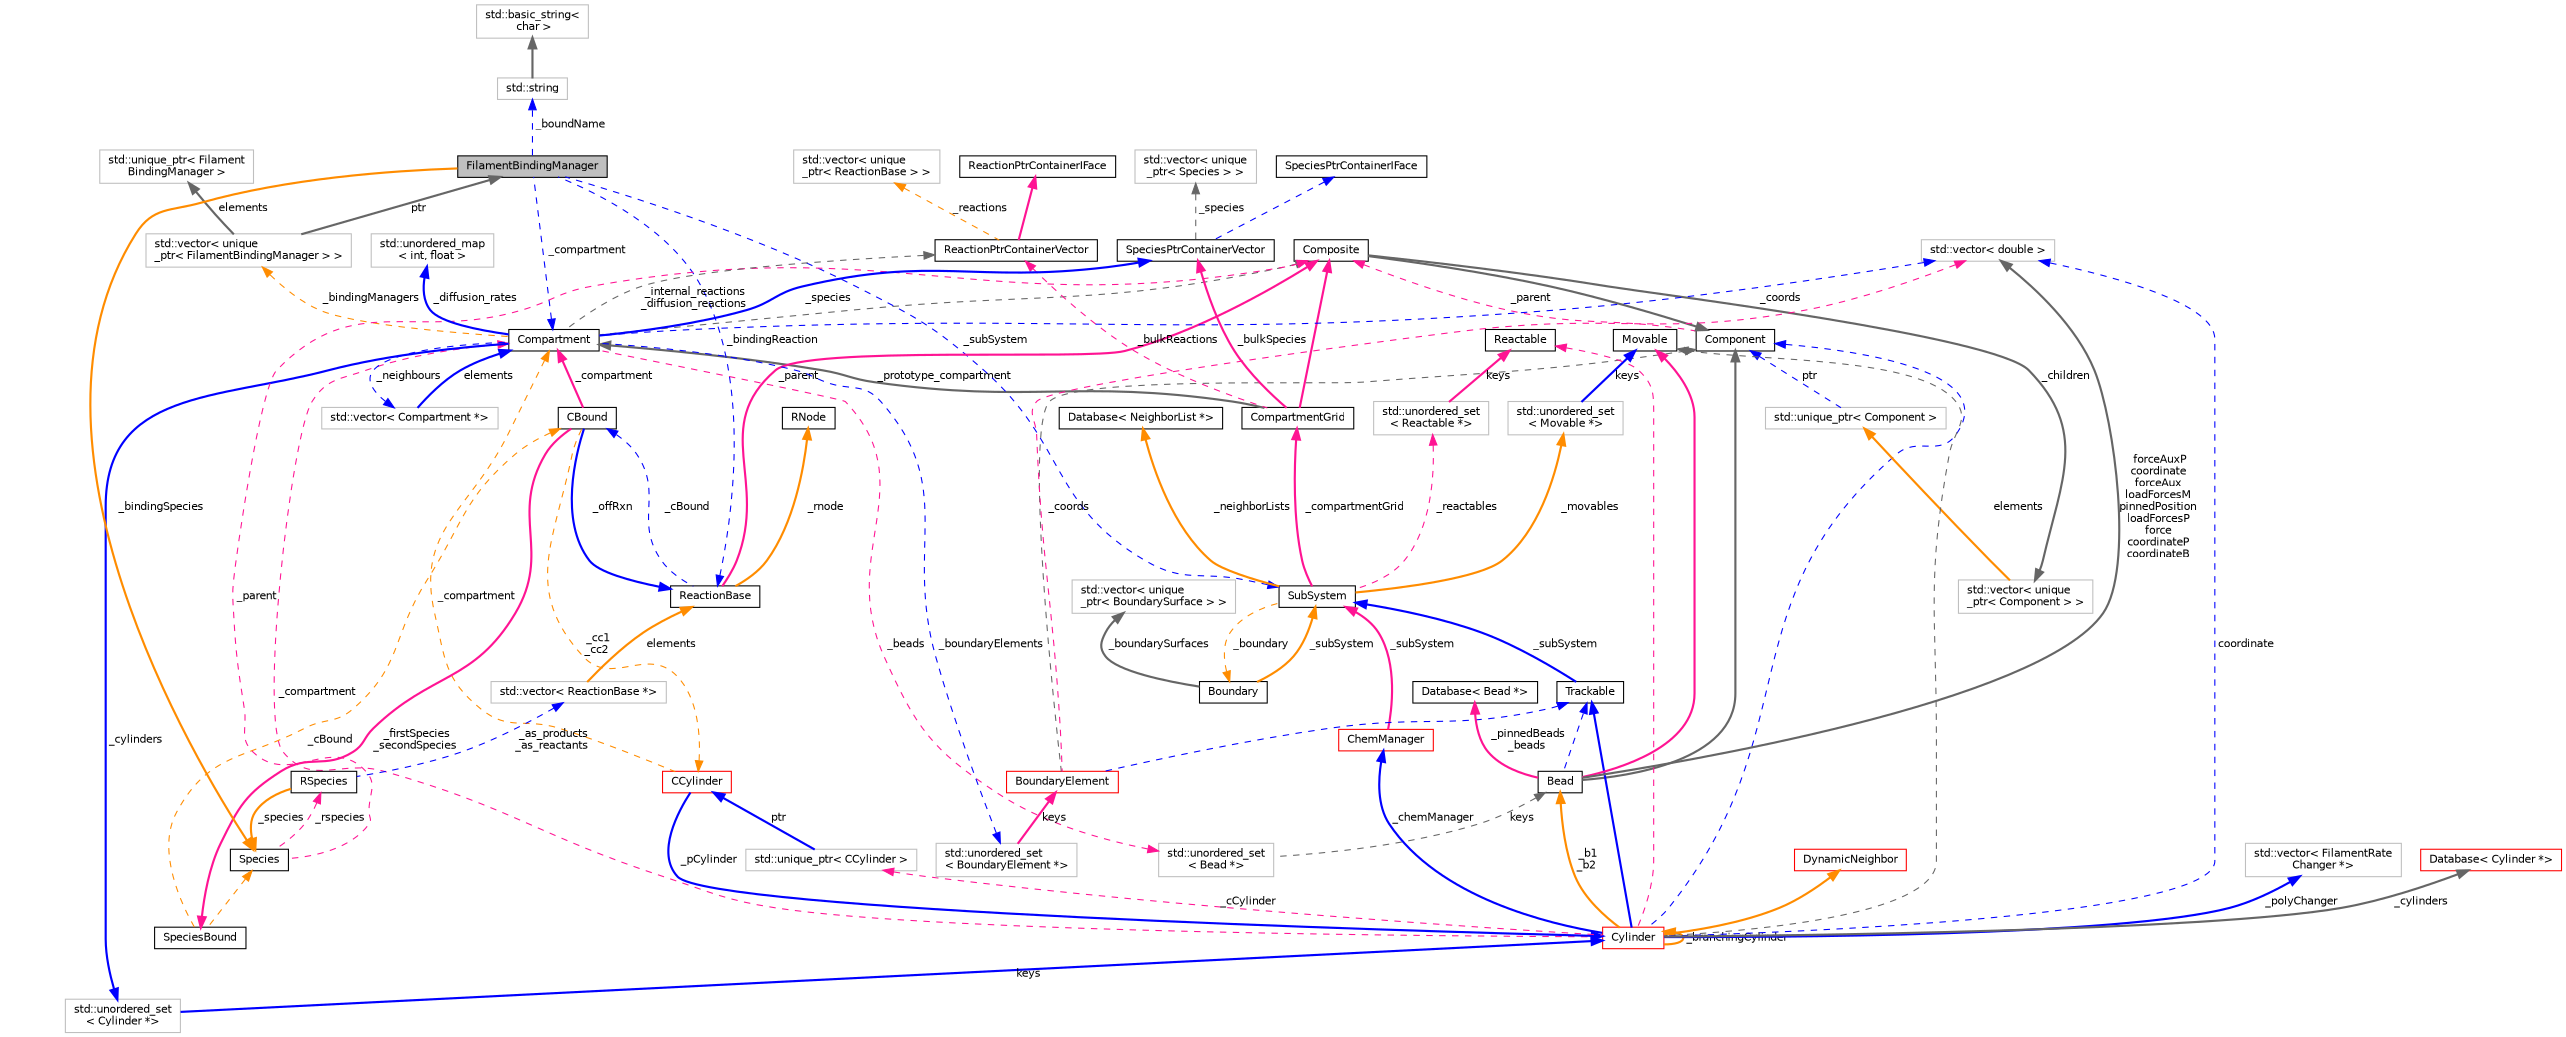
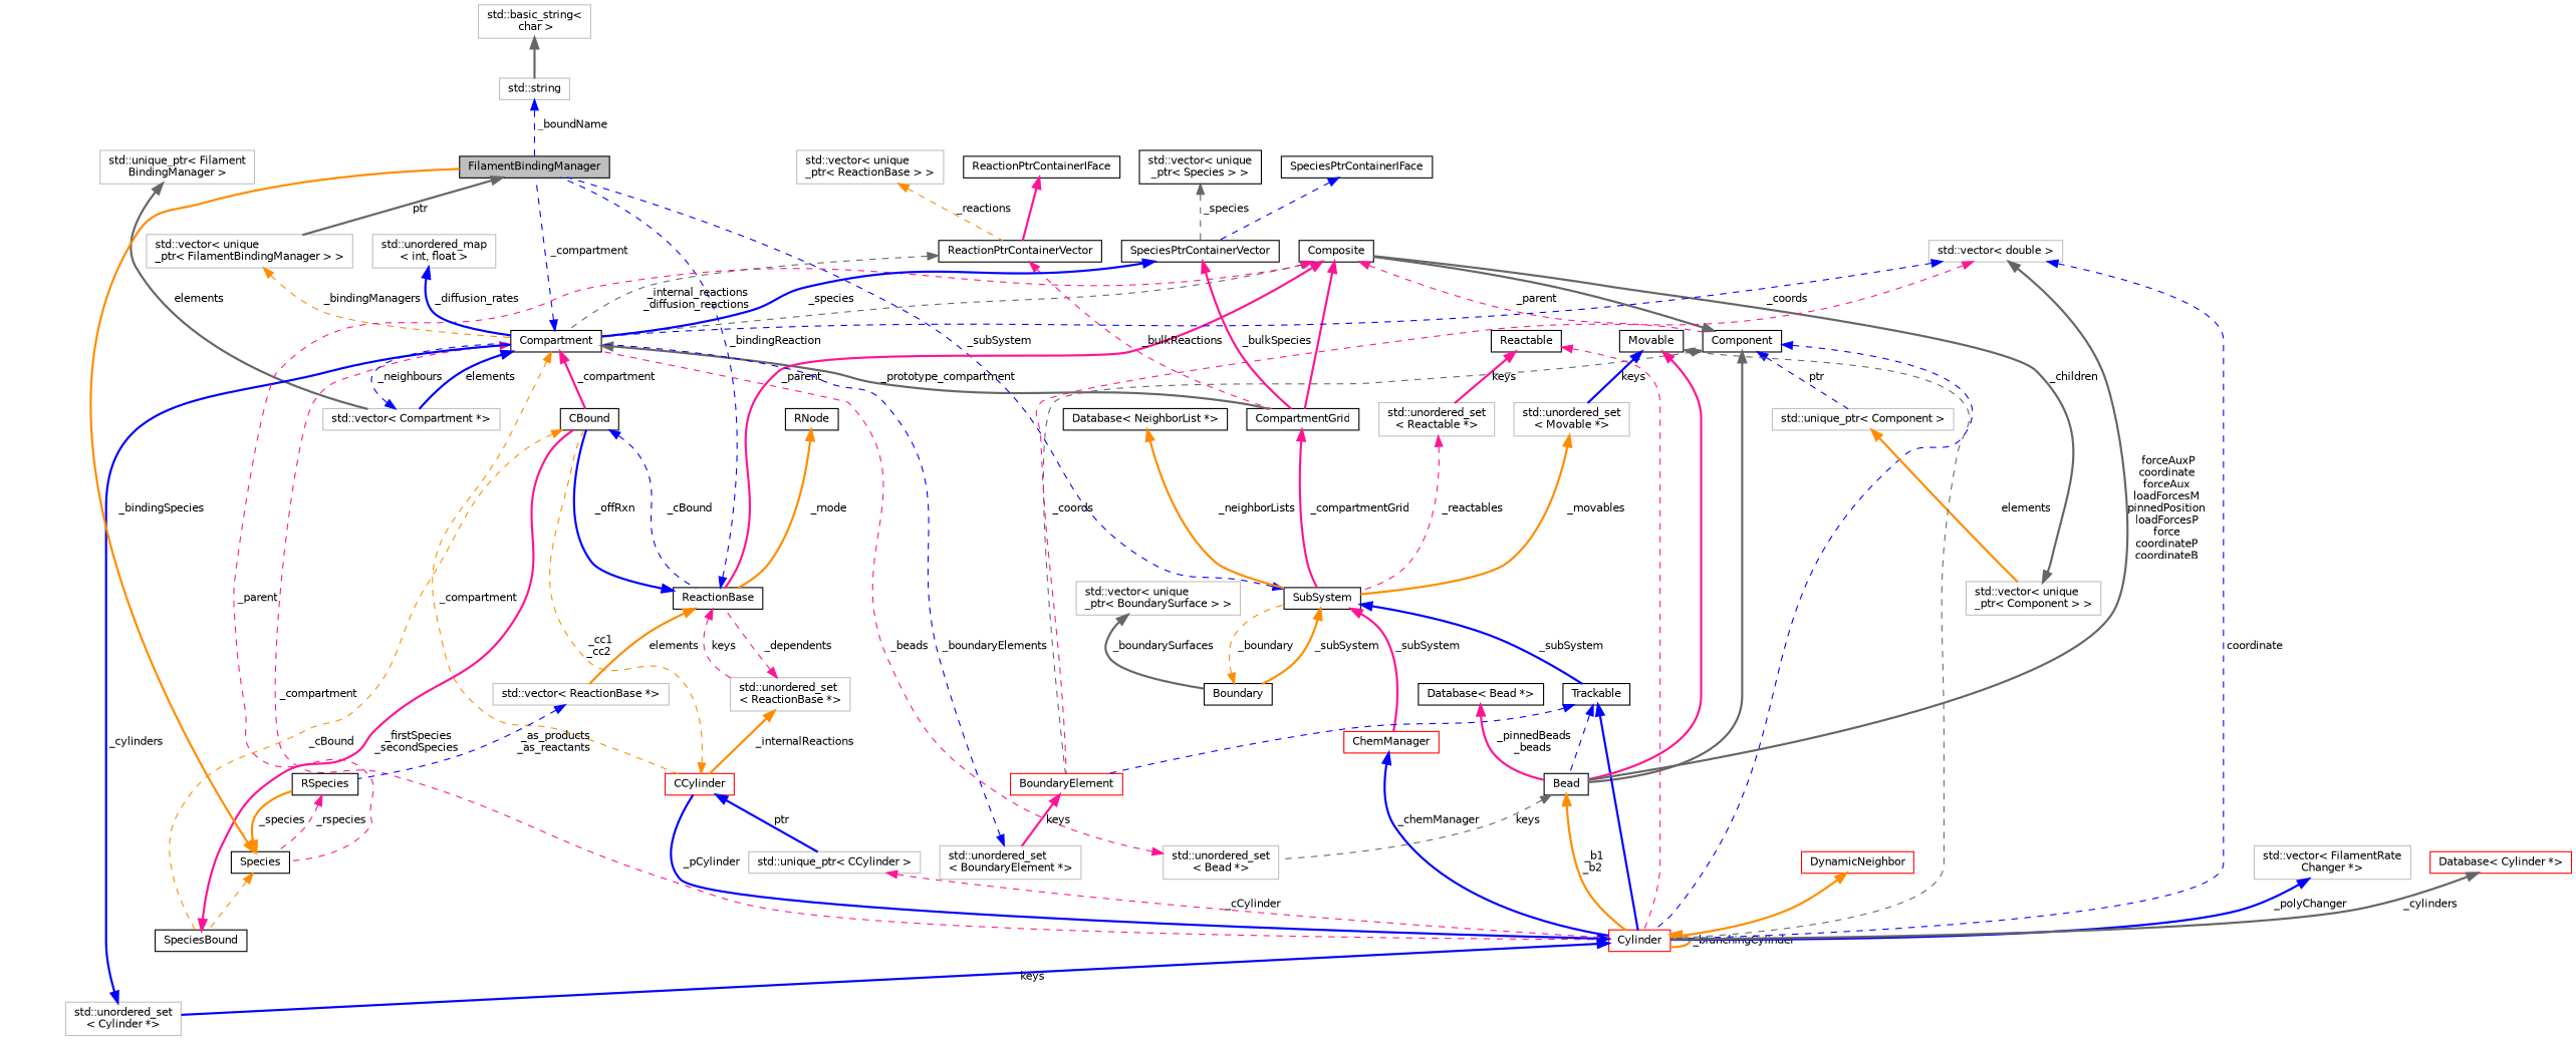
  digraph {
    node [color=black fillcolor=white fontname=Helvetica fontsize=10 shape=record style=filled]
    edge [color=blue dir=back fontname=Helvetica fontsize=10 labelfontname=Helvetica labelfontsize=10 style=bold]
    n1 [fillcolor=grey75 fontcolor=black height=0.2 label=FilamentBindingManager width=0.4]
    n2 [color=grey75 height=0.2 label="std::vector\< unique\l_ptr\< FilamentBindingManager \> \>" width=0.4]
    n3 [color=grey75 height=0.2 label="std::unique_ptr\< Filament\lBindingManager \>" width=0.4]
    n4 [height=0.2 label=Compartment width=0.4]
    n5 [height=0.2 label=CompartmentGrid width=0.4]
    n6 [color=grey75 height=0.2 label="std::vector\< Compartment *\>" width=0.4]
    n7 [color=red height=0.2 label=Cylinder width=0.4]
    n8 [color=red height=0.2 label=CCylinder width=0.4]
    n9 [height=0.2 label=CBound width=0.4]
    n10 [height=0.2 label=Bead width=0.4]
    n11 [color=grey75 height=0.2 label="std::unordered_set\l\< Bead *\>" width=0.4]
    n12 [height=0.2 label=SubSystem width=0.4]
    n13 [color=grey75 height=0.2 label="std::unordered_set\l\< Cylinder *\>" width=0.4]
    n14 [color=grey75 height=0.2 label="std::unique_ptr\< CCylinder \>" width=0.4]
    n15 [height=0.2 label=ReactionBase width=0.4]
    n16 [height=0.2 label=SpeciesBound width=0.4]
    n17 [height=0.2 label=Composite width=0.4]
    n18 [height=0.2 label=Component width=0.4]
    n19 [height=0.2 label=Species width=0.4]
    n20 [color=grey75 height=0.2 label="std::unique_ptr\< Component \>" width=0.4]
    n21 [color=red height=0.2 label=BoundaryElement width=0.4]
+   n22 [color=grey75 height=0.2 label="std::unordered_set\l\< ReactionBase *\>" width=0.4]
    n23 [color=grey75 height=0.2 label="std::vector\< ReactionBase *\>" width=0.4]
    n24 [height=0.2 label=RSpecies width=0.4]
    n25 [color=grey75 height=0.2 label="std::vector\< unique\l_ptr\< Component \> \>" width=0.4]
    n26 [color=grey75 height=0.2 label="std::unordered_set\l\< BoundaryElement *\>" width=0.4]
    n27 [height=0.2 label=Trackable width=0.4]
    n28 [height=0.2 label=Boundary width=0.4]
    n29 [color=red height=0.2 label=ChemManager width=0.4]
    n30 [color=grey75 height=0.2 label="std::unordered_set\l\< Movable *\>" width=0.4]
    n31 [height=0.2 label=Movable width=0.4]
    n32 [color=grey75 height=0.2 label="std::unordered_set\l\< Reactable *\>" width=0.4]
    n33 [height=0.2 label=Reactable width=0.4]
    n34 [color=grey75 height=0.2 label="std::vector\< unique\l_ptr\< BoundarySurface \> \>" width=0.4]
    n35 [height=0.2 label=ReactionPtrContainerVector width=0.4]
    n36 [height=0.2 label=ReactionPtrContainerIFace width=0.4]
    n37 [color=grey75 height=0.2 label="std::vector\< unique\l_ptr\< ReactionBase \> \>" width=0.4]
    n38 [height=0.2 label=SpeciesPtrContainerVector width=0.4]
    n39 [height=0.2 label=SpeciesPtrContainerIFace width=0.4]
-   n40 [color=grey75 height=0.2 label="std::vector\< unique\l_ptr\< Species \> \>" width=0.4]
+   n40 [height=0.2 label="std::vector\< unique\l_ptr\< Species \> \>" width=0.4]
    n41 [height=0.2 label="Database\< NeighborList *\>" width=0.4]
    n42 [height=0.2 label="Database\< Bead *\>" width=0.4]
    n43 [color=grey75 height=0.2 label="std::vector\< double \>" width=0.4]
    n44 [color=red height=0.2 label=DynamicNeighbor width=0.4]
    n45 [color=grey75 height=0.2 label="std::vector\< FilamentRate\lChanger *\>" width=0.4]
    n46 [height=0.2 label=RNode width=0.4]
    n47 [color=red height=0.2 label="Database\< Cylinder *\>" width=0.4]
    n48 [color=grey75 height=0.2 label="std::unordered_map\l\< int, float \>" width=0.4]
    n49 [color=grey75 height=0.2 label="std::string" width=0.4]
    n50 [color=grey75 height=0.2 label="std::basic_string\<\l char \>" width=0.4]
    n1 -> n2 [color=gray40 label=" ptr"]
    n2 -> n4 [color=darkorange label=" _bindingManagers" style=dashed]
-   n3 -> n2 [color=gray40 label=" elements"]
+   n3 -> n6 [color=gray40 label=" elements"]
    n4 -> n1 [label=" _compartment" style=dashed]
    n4 -> n5 [color=gray40 label=" _prototype_compartment"]
    n4 -> n6 [label=" elements"]
    n4 -> n7 [color=deeppink label=" _compartment" style=dashed]
    n4 -> n8 [color=darkorange label=" _compartment" style=dashed]
    n4 -> n9 [color=deeppink label=" _compartment"]
    n5 -> n12 [color=deeppink label=" _compartmentGrid"]
    n6 -> n4 [label=" _neighbours" style=dashed]
    n7 -> n7 [color=darkorange label=" _branchingCylinder"]
    n7 -> n8 [label=" _pCylinder"]
    n7 -> n13 [label=" keys"]
    n8 -> n9 [color=darkorange label=" _cc1\n_cc2" style=dashed]
    n8 -> n14 [label=" ptr"]
    n9 -> n15 [label=" _cBound" style=dashed]
    n9 -> n16 [color=darkorange label=" _cBound" style=dashed]
    n10 -> n7 [color=darkorange label=" _b1\n_b2"]
    n10 -> n11 [color=gray40 label=" keys" style=dashed]
    n11 -> n4 [color=deeppink label=" _beads" style=dashed]
    n12 -> n1 [label=" _subSystem" style=dashed]
    n12 -> n27 [label=" _subSystem"]
    n12 -> n28 [color=darkorange label=" _subSystem"]
    n12 -> n29 [color=deeppink label=" _subSystem"]
    n13 -> n4 [label=" _cylinders"]
    n14 -> n7 [color=deeppink label=" _cCylinder" style=dashed]
    n15 -> n1 [label=" _bindingReaction" style=dashed]
    n15 -> n9 [label=" _offRxn"]
+   n15 -> n22 [color=deeppink label=" keys" style=dashed]
    n15 -> n23 [color=darkorange label=" elements"]
    n16 -> n9 [color=deeppink label=" _firstSpecies\n_secondSpecies"]
    n17 -> n4 [color=gray40 style=dashed]
    n17 -> n5 [color=deeppink]
    n17 -> n15 [color=deeppink label=" _parent"]
    n17 -> n18 [color=deeppink label=" _parent" style=dashed]
    n17 -> n19 [color=deeppink label=" _parent" style=dashed]
    n18 -> n7 [style=dashed]
    n18 -> n10 [color=gray40]
    n18 -> n17 [color=gray40]
    n18 -> n20 [label=" ptr" style=dashed]
    n18 -> n21 [color=gray40 style=dashed]
    n19 -> n1 [color=darkorange label=" _bindingSpecies"]
    n19 -> n16 [color=darkorange style=dashed]
    n19 -> n24 [color=darkorange label=" _species"]
    n20 -> n25 [color=darkorange label=" elements"]
    n21 -> n26 [color=deeppink label=" keys"]
+   n22 -> n8 [color=darkorange label=" _internalReactions"]
+   n22 -> n15 [color=deeppink label=" _dependents" style=dashed]
    n23 -> n24 [label=" _as_products\n_as_reactants" style=dashed]
    n24 -> n19 [color=deeppink label=" _rspecies" style=dashed]
    n25 -> n17 [color=gray40 label=" _children"]
    n26 -> n4 [label=" _boundaryElements" style=dashed]
    n27 -> n7
    n27 -> n10 [style=dashed]
    n27 -> n21 [style=dashed]
    n28 -> n12 [color=darkorange label=" _boundary" style=dashed]
    n29 -> n7 [label=" _chemManager"]
    n30 -> n12 [color=darkorange label=" _movables"]
    n31 -> n7 [color=gray40 style=dashed]
    n31 -> n10 [color=deeppink]
    n31 -> n30 [label=" keys"]
    n32 -> n12 [color=deeppink label=" _reactables" style=dashed]
    n33 -> n7 [color=deeppink style=dashed]
    n33 -> n32 [color=deeppink label=" keys"]
    n34 -> n28 [color=gray40 label=" _boundarySurfaces"]
    n35 -> n4 [color=gray40 label=" _internal_reactions\n_diffusion_reactions" style=dashed]
    n35 -> n5 [color=deeppink label=" _bulkReactions" style=dashed]
    n36 -> n35 [color=deeppink]
    n37 -> n35 [color=darkorange label=" _reactions" style=dashed]
    n38 -> n4 [label=" _species"]
    n38 -> n5 [color=deeppink label=" _bulkSpecies"]
    n39 -> n38 [style=dashed]
    n40 -> n38 [color=gray40 label=" _species" style=dashed]
    n41 -> n12 [color=darkorange label=" _neighborLists"]
    n42 -> n10 [color=deeppink label=" _pinnedBeads\n_beads"]
    n43 -> n4 [label=" _coords" style=dashed]
    n43 -> n7 [label=" coordinate" style=dashed]
    n43 -> n10 [color=gray40 label=" forceAuxP\ncoordinate\nforceAux\nloadForcesM\npinnedPosition\nloadForcesP\nforce\ncoordinateP\ncoordinateB"]
    n43 -> n21 [color=deeppink label=" _coords" style=dashed]
    n44 -> n7 [color=darkorange]
    n45 -> n7 [label=" _polyChanger"]
    n46 -> n15 [color=darkorange label=" _rnode"]
    n47 -> n7 [color=gray40 label=" _cylinders"]
    n48 -> n4 [label=" _diffusion_rates"]
    n49 -> n1 [label=" _boundName" style=dashed]
    n50 -> n49 [color=gray40]
  }
